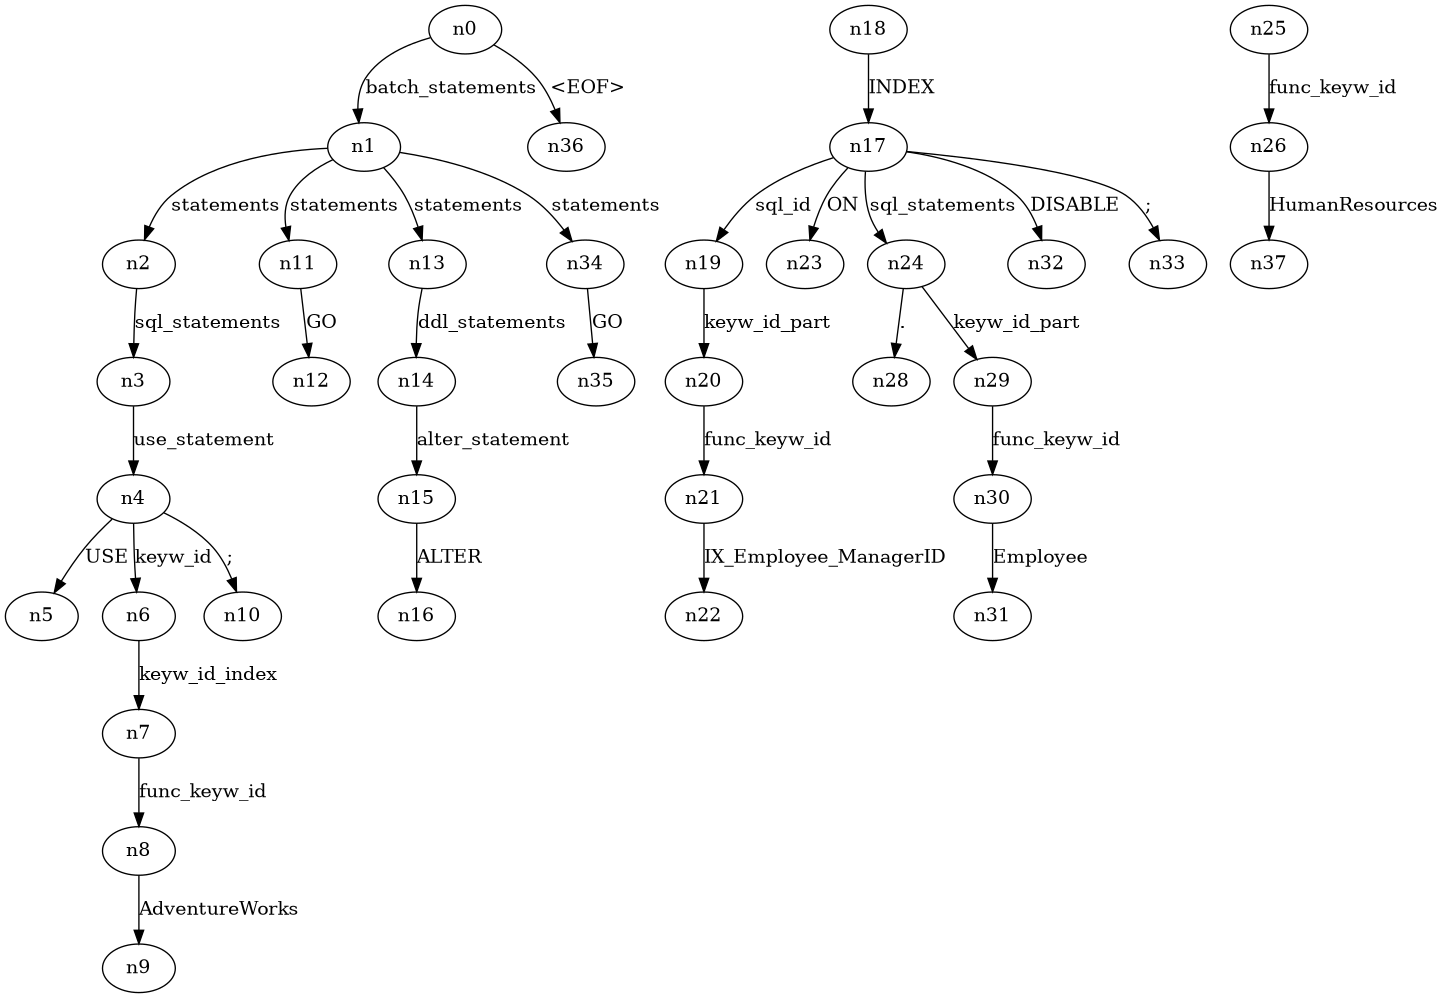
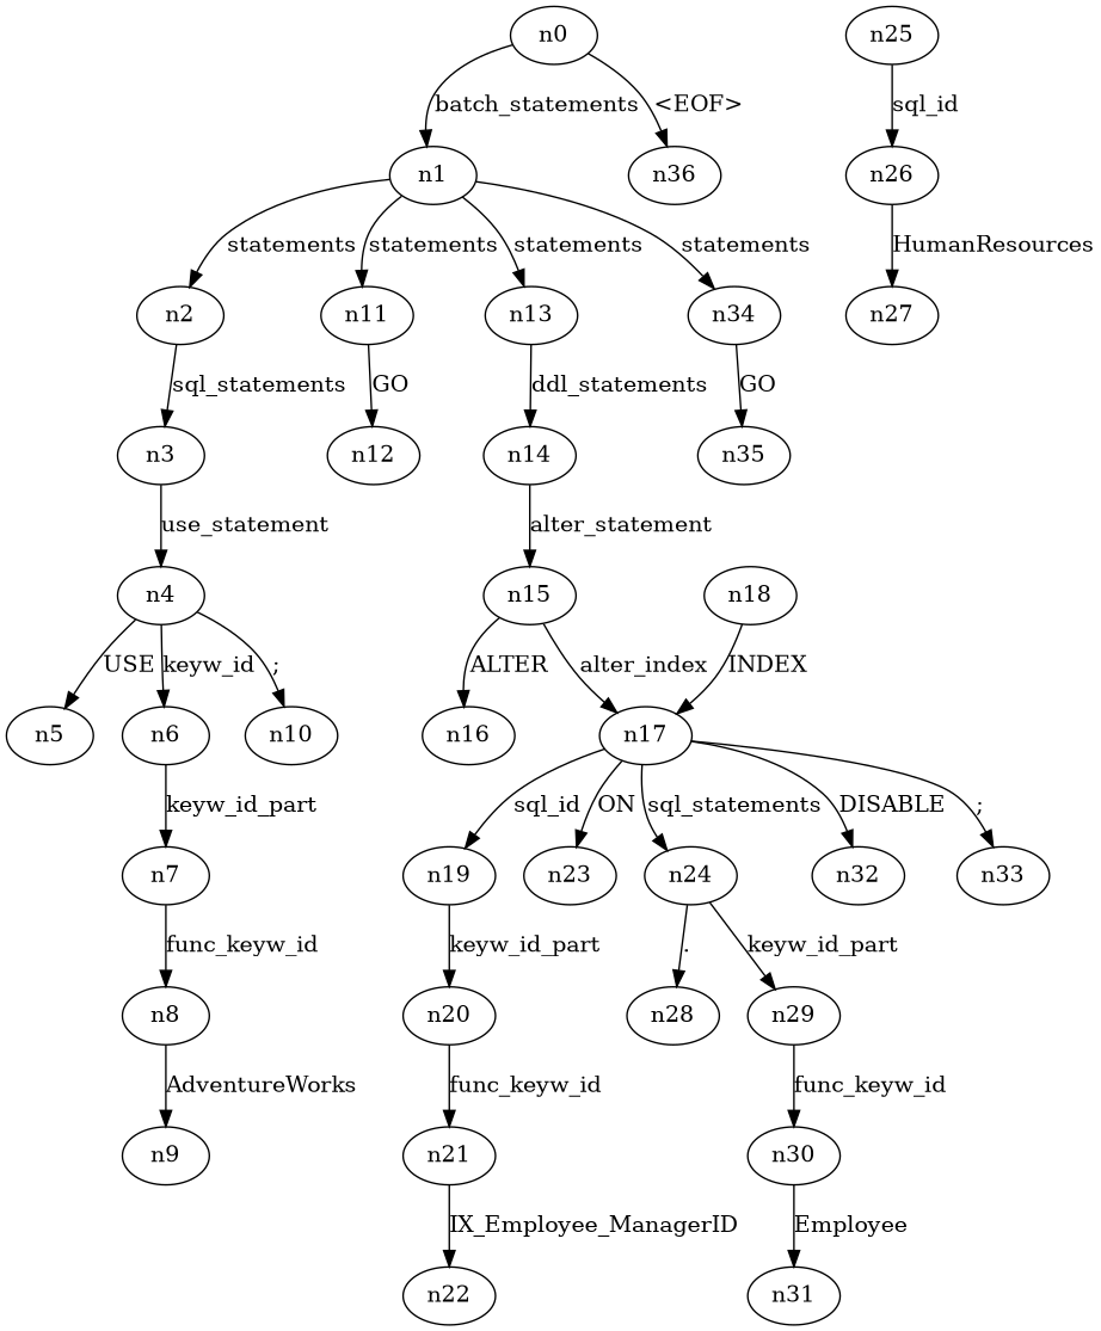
  digraph {
    n0
    n1
    n36
    n2
    n11
    n13
    n34
    n3
    n12
    n14
    n35
    n4
    n5
    n6
    n10
    n7
    n8
    n9
    n15
    n16
    n17
    n19
    n23
    n24
    n32
    n33
    n18
    n20
    n28
    n29
    n21
    n22
    n25
    n26
    n30
-   n27 [label=n37]
+   n27
    n31
    n0 -> n1 [label=batch_statements]
    n0 -> n36 [label="<EOF>"]
    n1 -> n2 [label=statements]
    n1 -> n11 [label=statements]
    n1 -> n13 [label=statements]
    n1 -> n34 [label=statements]
    n2 -> n3 [label=sql_statements]
    n11 -> n12 [label=GO]
    n13 -> n14 [label=ddl_statements]
    n34 -> n35 [label=GO]
    n3 -> n4 [label=use_statement]
    n14 -> n15 [label=alter_statement]
    n4 -> n5 [label=USE]
    n4 -> n6 [label=keyw_id]
    n4 -> n10 [label=";"]
-   n6 -> n7 [label=keyw_id_index]
+   n6 -> n7 [label=keyw_id_part]
    n7 -> n8 [label=func_keyw_id]
    n8 -> n9 [label=AdventureWorks]
    n15 -> n16 [label=ALTER]
+   n15 -> n17 [label=alter_index]
    n17 -> n19 [label=sql_id]
    n17 -> n23 [label=ON]
    n17 -> n24 [label=sql_statements]
    n17 -> n32 [label=DISABLE]
    n17 -> n33 [label=";"]
    n19 -> n20 [label=keyw_id_part]
    n24 -> n28 [label="."]
    n24 -> n29 [label=keyw_id_part]
    n18 -> n17 [label=INDEX]
    n20 -> n21 [label=func_keyw_id]
    n29 -> n30 [label=func_keyw_id]
    n21 -> n22 [label=IX_Employee_ManagerID]
-   n25 -> n26 [label=func_keyw_id]
+   n25 -> n26 [label=sql_id]
    n26 -> n27 [label=HumanResources]
    n30 -> n31 [label=Employee]
  }
